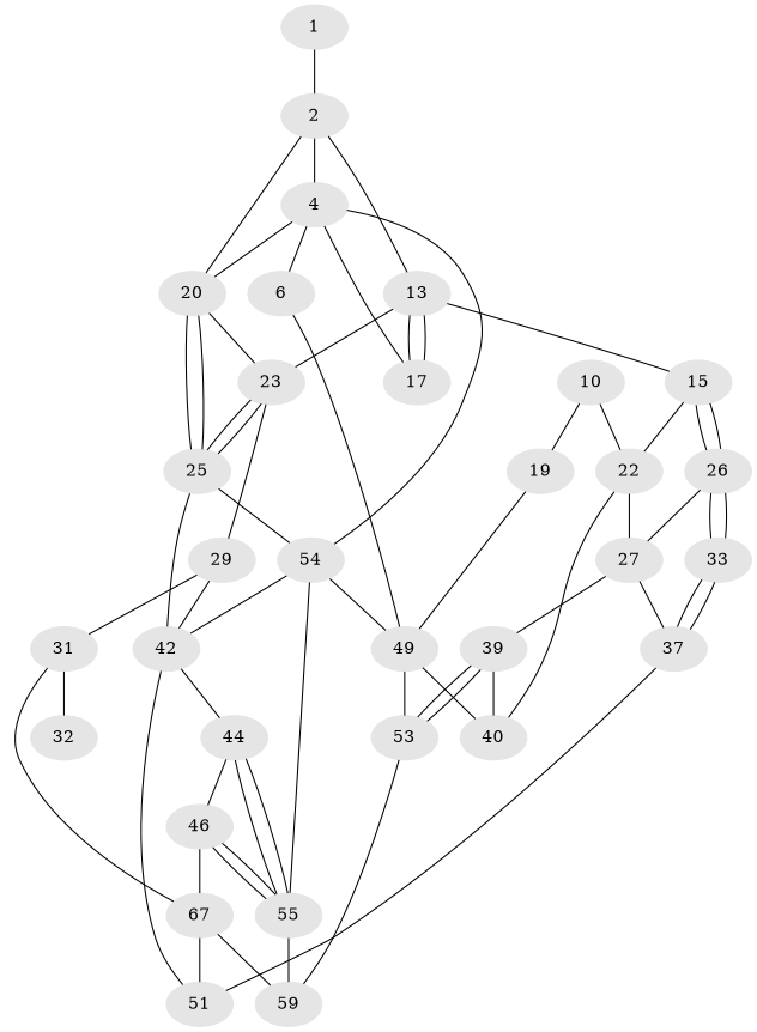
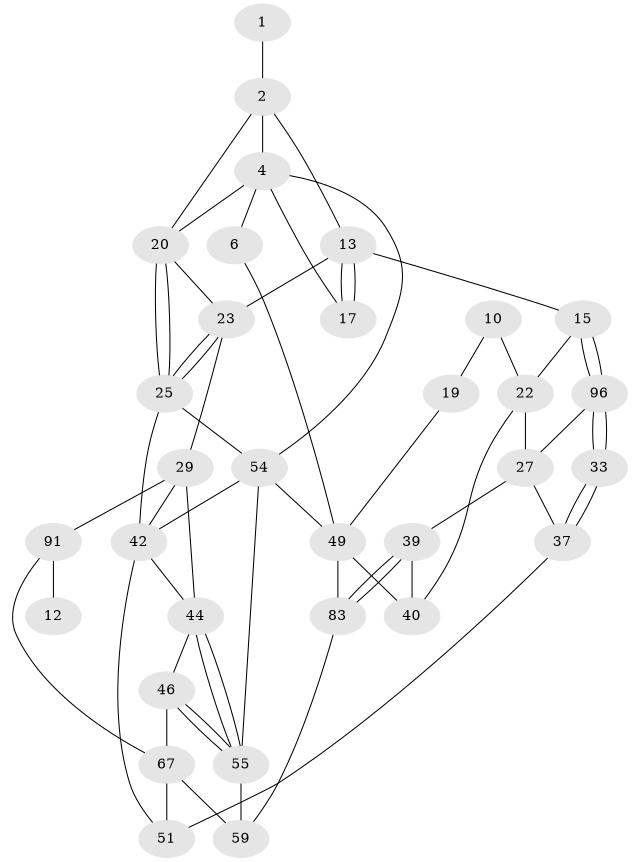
  graph {
    node [color=gray90 style=filled]
    1 [super="+8"]
    2 [super="+3"]
    4 [super="+5"]
    13 [super="+14"]
    20 [super="+21"]
    6 [super="+7"]
    17
    n8 [label=54 super="+35"]
    15 [super="+16"]
    23 [super="+24"]
    49
    25 [super="+36"]
    42 [super="+43"]
    55 [super="+56"]
    40
-   53 [super="+58"]
+   53 [super="+58" label=83]
    10 [super="+18"]
    19 [super="+41"]
    22 [super="+28"]
-   26
+   26 [label=96]
    27 [super="+38"]
    29 [super="+30"]
    33
    37 [super="+52"]
    39
-   31 [super="+48"]
+   31 [super="+48" label=91]
    44 [super="+45"]
    51
-   32 [super="+50"]
+   32 [super="+50" label=12]
    n30 [label=67 super="+54"]
    46
    n32 [label=59]
    1 -- 2 [weight=2]
    2 -- 4
    2 -- 13
    2 -- 20
    4 -- 20
    4 -- 6
    4 -- 17
    4 -- n8
    13 -- 17
    13 -- 17
    13 -- 15
    13 -- 23
    20 -- 23
    20 -- 25
    20 -- 25
    6 -- 49
    n8 -- 49
    n8 -- 42
    n8 -- 55
    15 -- 22
    15 -- 26
    15 -- 26
    23 -- 25
    23 -- 25
    23 -- 29
    49 -- 40
    49 -- 53
    25 -- n8
    25 -- 42
    42 -- 44
    42 -- 51
    55 -- n32
    53 -- n32
    10 -- 19
    10 -- 22
    19 -- 49
    22 -- 40
    22 -- 27
    26 -- 27
    26 -- 33
    26 -- 33
    27 -- 37
    27 -- 39
    29 -- 42
    29 -- 31
+   29 -- 44
    33 -- 37
    33 -- 37
    37 -- 51
    39 -- 40
    39 -- 53
    39 -- 53
    31 -- 32 [weight=2]
    31 -- n30
    44 -- 55
    44 -- 55
    44 -- 46
    n30 -- 51
    n30 -- n32
    46 -- 55
    46 -- 55
    46 -- n30
  }
